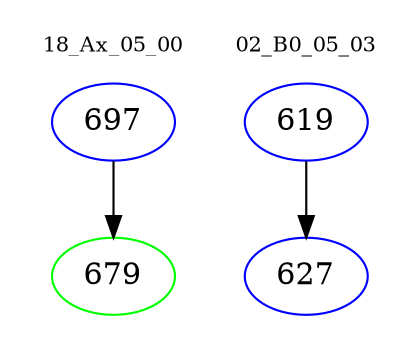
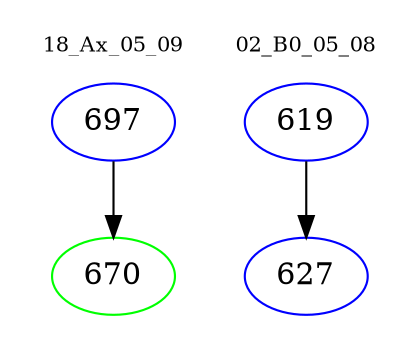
  digraph {
    node [color=blue]
    edge [color=black]
    n1 [label=697]
-   n2 [color=green label=679]
+   n2 [color=green label=670]
    n3 [label=619]
    n4 [label=627]
    subgraph cluster_1 {
      color=white
      fontsize=10
-     label="18_Ax_05_00"
+     label="18_Ax_05_09"
      n1
      n2
    }
    subgraph cluster_2 {
      color=white
      fontsize=10
-     label="02_B0_05_03"
+     label="02_B0_05_08"
      n3
      n4
    }
    n1 -> n2
    n3 -> n4
  }
